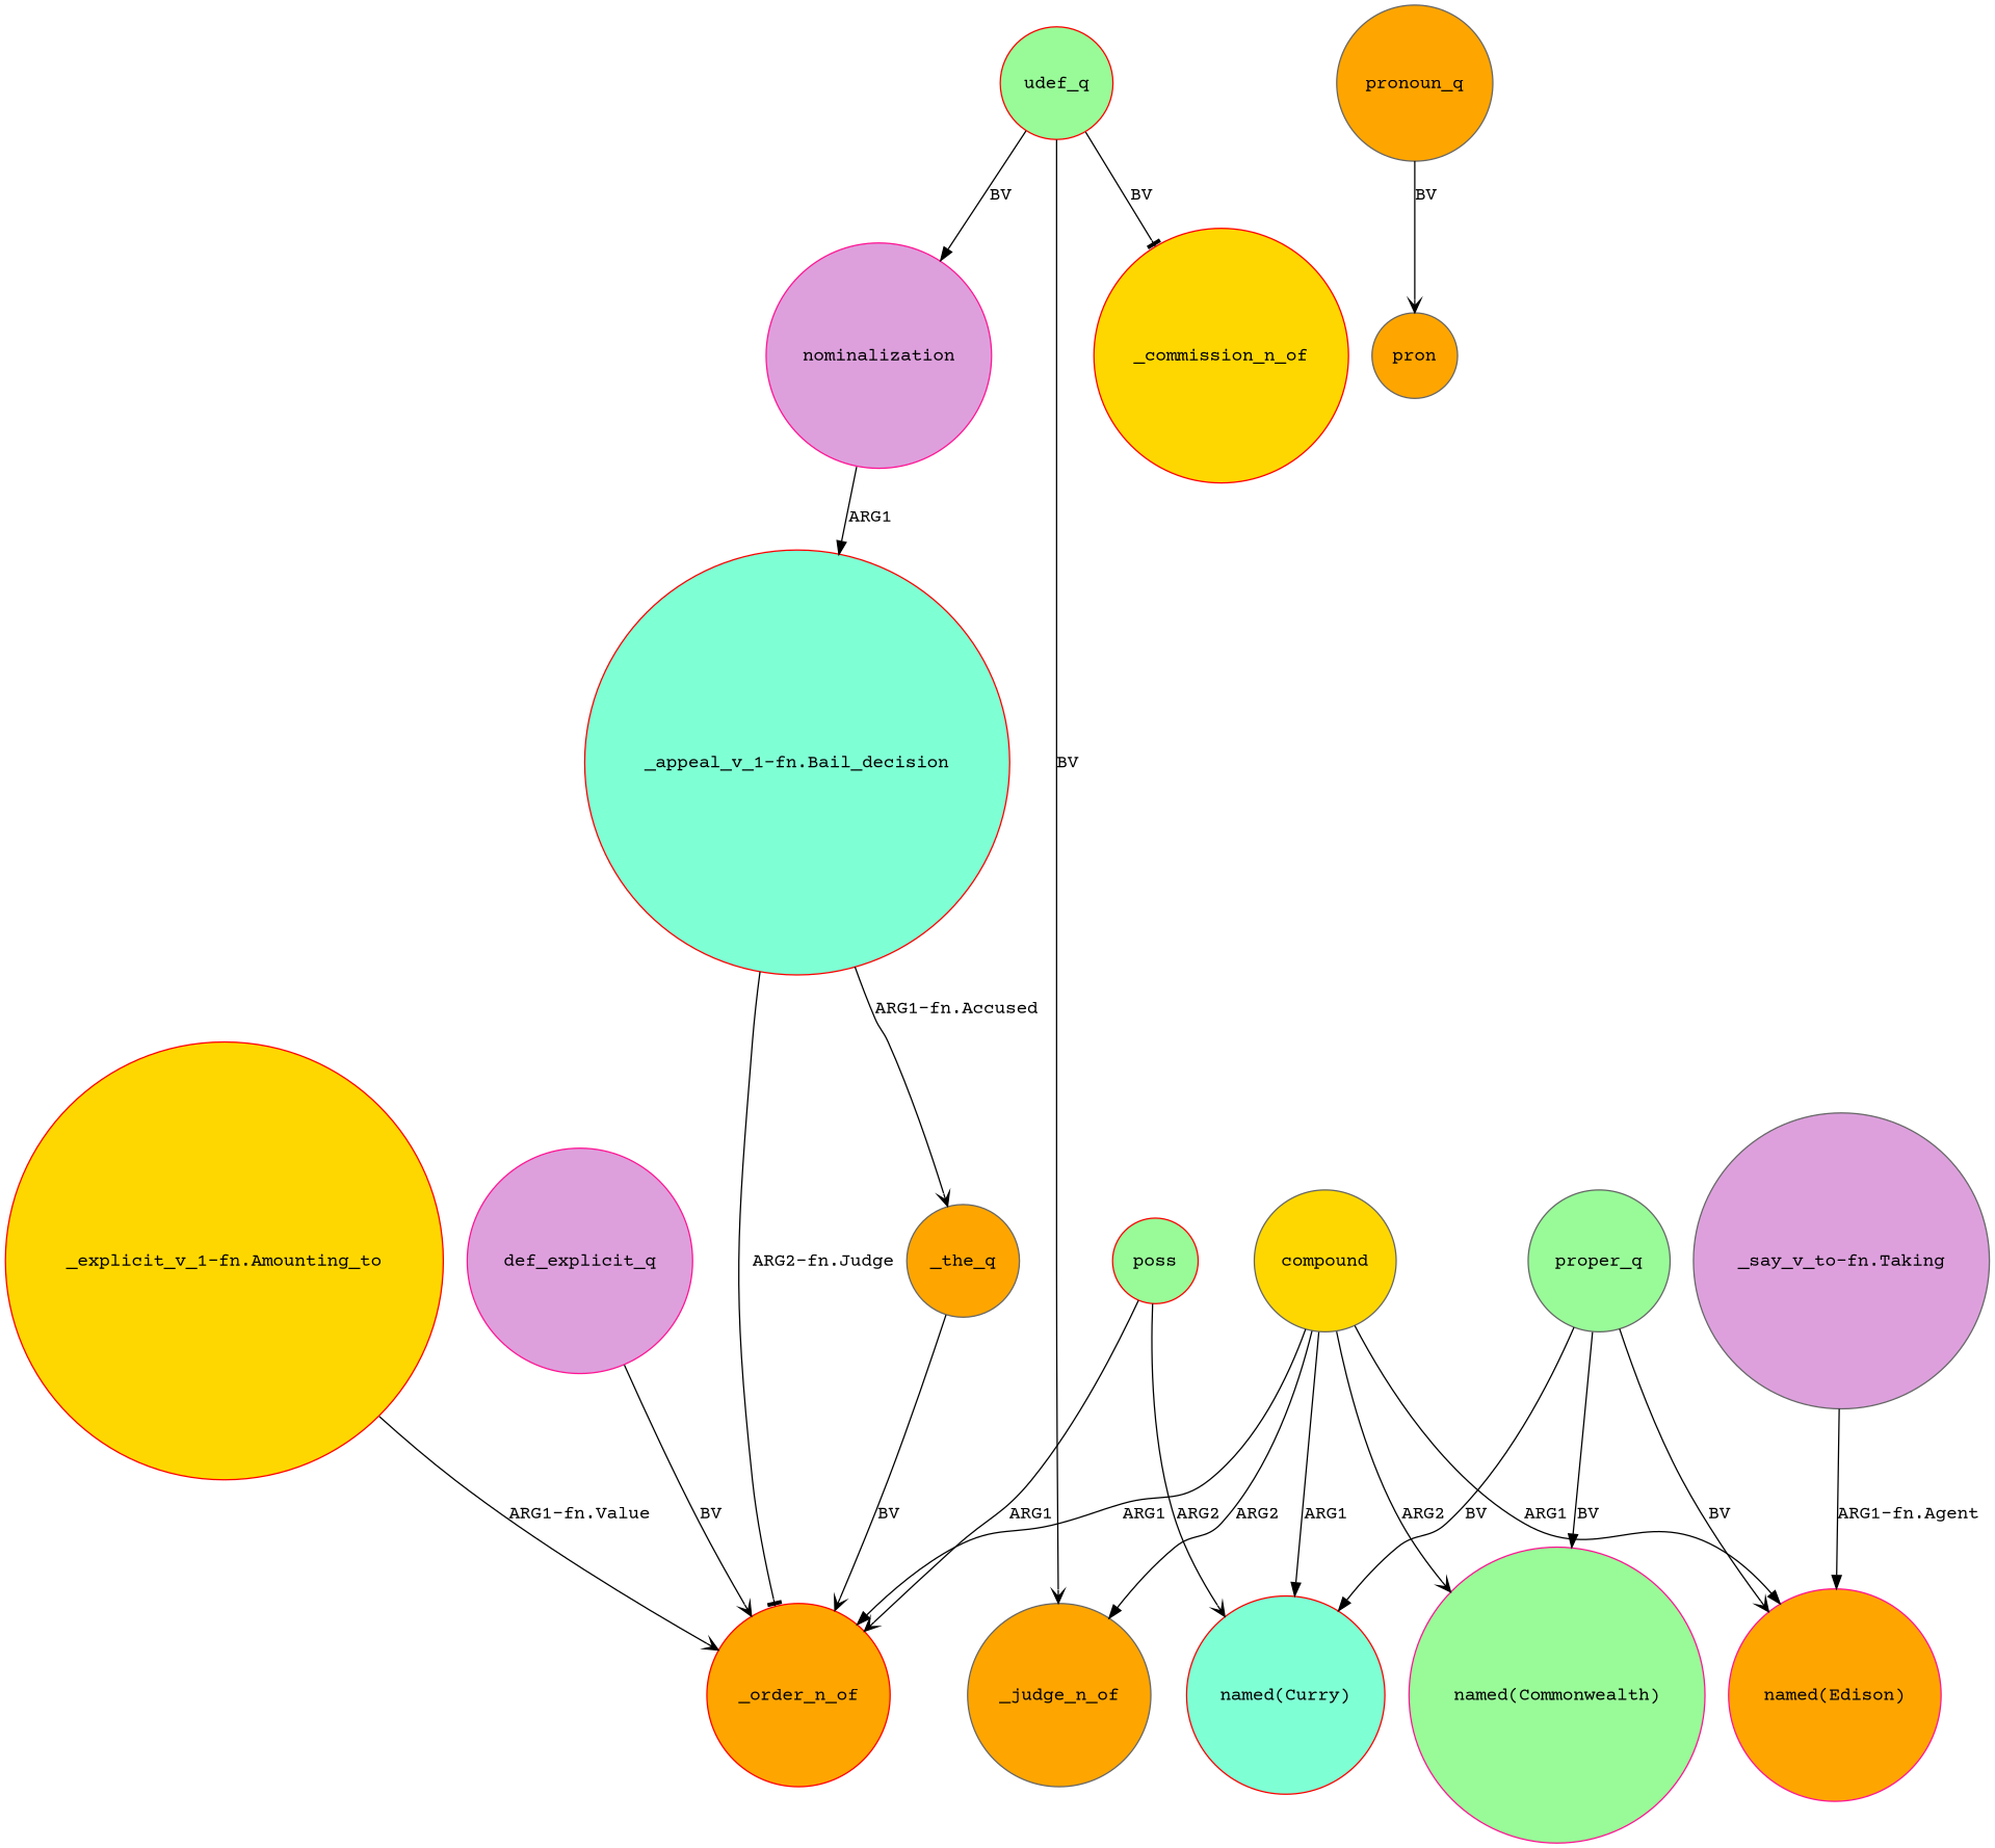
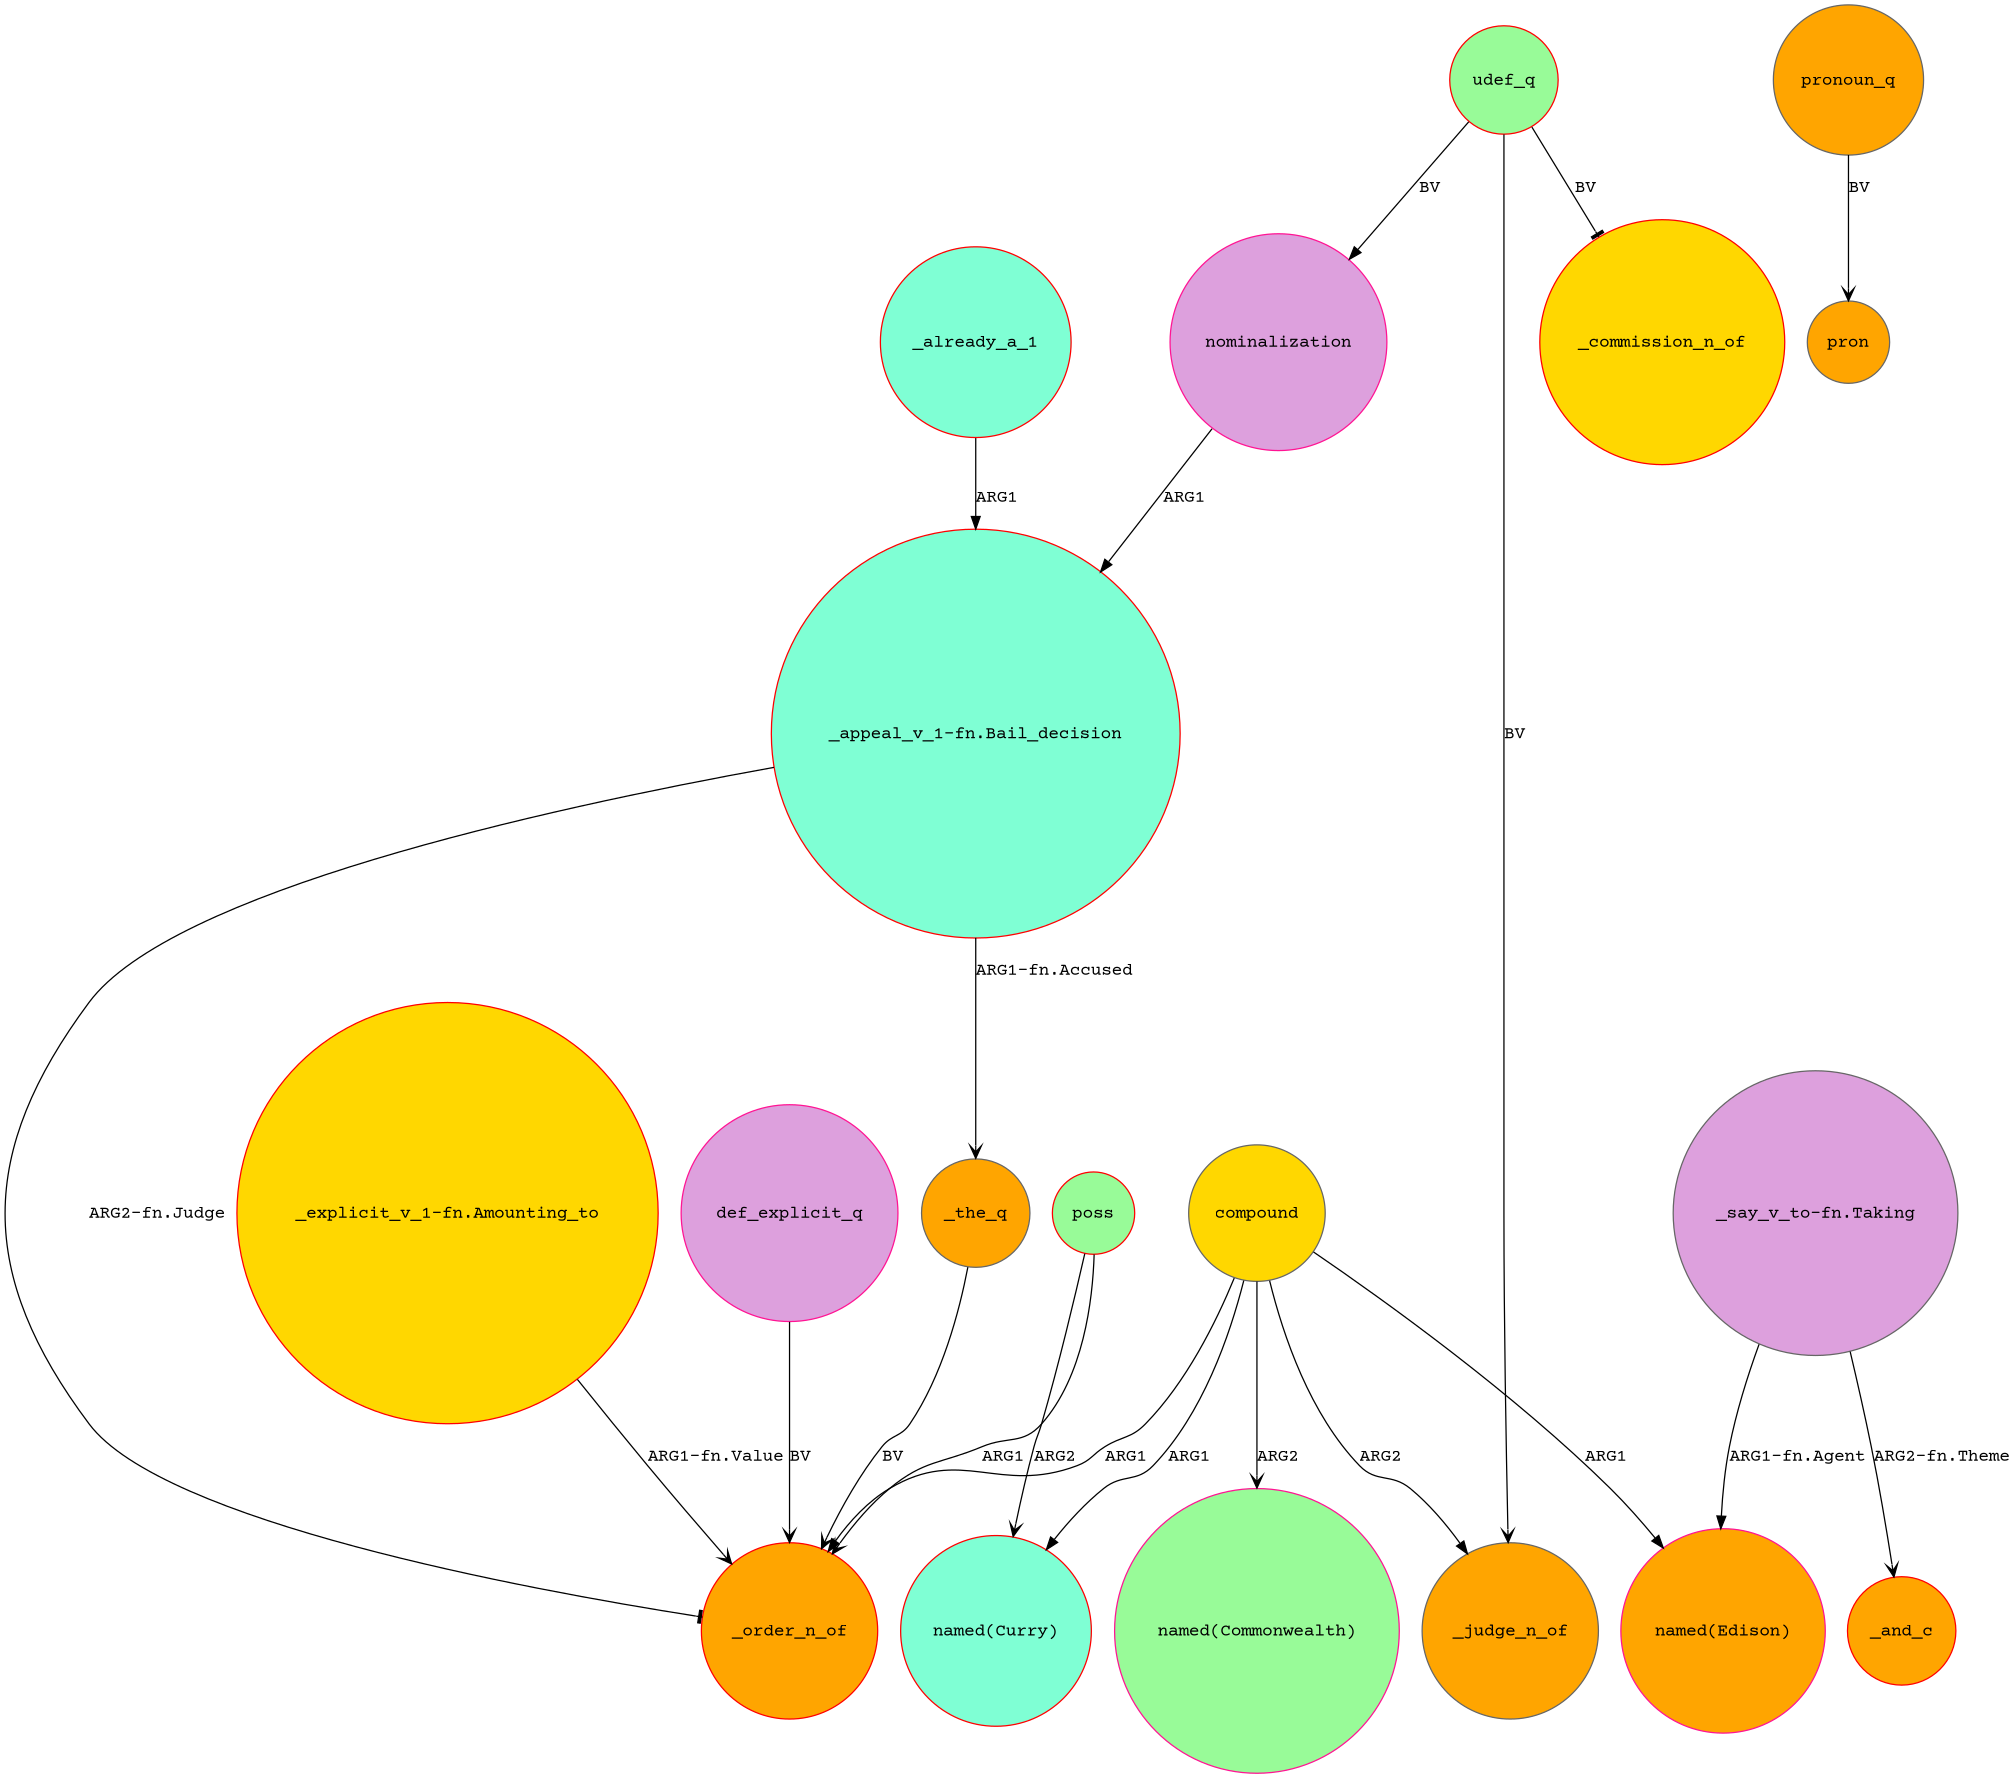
  digraph {
    fontname="Courier Prime"
    node [color=red fillcolor=orange fontname="Courier Prime" shape=circle style=filled]
    edge [arrowhead=vee fontname="Courier Prime"]
    nominalization [color=deeppink fillcolor=plum]
    "_appeal_v_1-fn.Bail_decision" [fillcolor=aquamarine]
    _order_n_of
    _the_q [color=gray40]
    udef_q [fillcolor=palegreen]
    _commission_n_of [fillcolor=gold]
    _judge_n_of [color=gray40]
    poss [fillcolor=palegreen]
    "named(Curry)" [fillcolor=aquamarine]
    compound [color=gray40 fillcolor=gold]
    "named(Edison)" [color=deeppink]
    "named(Commonwealth)" [color=deeppink fillcolor=palegreen]
-   proper_q [color=gray40 fillcolor=palegreen]
    pron [color=gray40]
    n15 [fillcolor=gold label="_explicit_v_1-fn.Amounting_to"]
    "_say_v_to-fn.Taking" [color=gray40 fillcolor=plum]
+   _and_c
    def_explicit_q [color=deeppink fillcolor=plum]
    pronoun_q [color=gray40]
+   _already_a_1 [fillcolor=aquamarine]
    nominalization -> "_appeal_v_1-fn.Bail_decision" [arrowhead=normal label=ARG1]
    "_appeal_v_1-fn.Bail_decision" -> _order_n_of [arrowhead=tee label="ARG2-fn.Judge"]
    "_appeal_v_1-fn.Bail_decision" -> _the_q [label="ARG1-fn.Accused"]
    _the_q -> _order_n_of [label=BV]
    udef_q -> nominalization [arrowhead=normal label=BV]
    udef_q -> _commission_n_of [arrowhead=tee label=BV]
    udef_q -> _judge_n_of [label=BV]
    poss -> _order_n_of [label=ARG1]
    poss -> "named(Curry)" [label=ARG2]
    compound -> _order_n_of [arrowhead=normal label=ARG1]
    compound -> _judge_n_of [arrowhead=normal label=ARG2]
    compound -> "named(Curry)" [arrowhead=normal label=ARG1]
    compound -> "named(Edison)" [arrowhead=normal label=ARG1]
    compound -> "named(Commonwealth)" [label=ARG2]
-   proper_q -> "named(Curry)" [arrowhead=normal label=BV]
-   proper_q -> "named(Edison)" [label=BV]
-   proper_q -> "named(Commonwealth)" [arrowhead=normal label=BV]
    n15 -> _order_n_of [label="ARG1-fn.Value"]
    "_say_v_to-fn.Taking" -> "named(Edison)" [arrowhead=normal label="ARG1-fn.Agent"]
+   "_say_v_to-fn.Taking" -> _and_c [label="ARG2-fn.Theme"]
    def_explicit_q -> _order_n_of [label=BV]
    pronoun_q -> pron [label=BV]
+   _already_a_1 -> "_appeal_v_1-fn.Bail_decision" [arrowhead=normal label=ARG1]
  }
